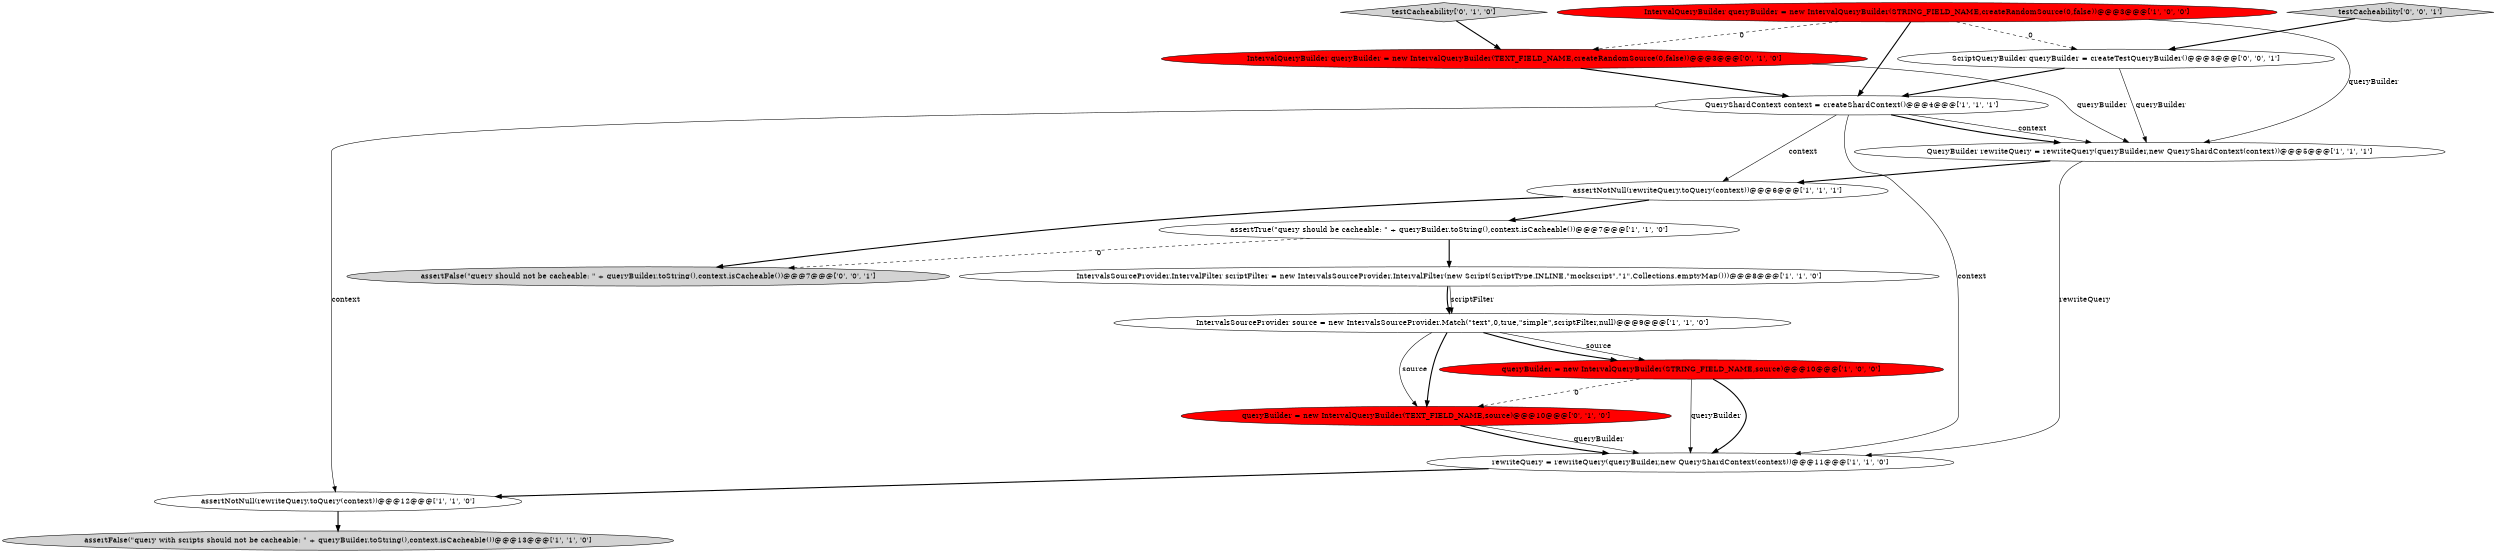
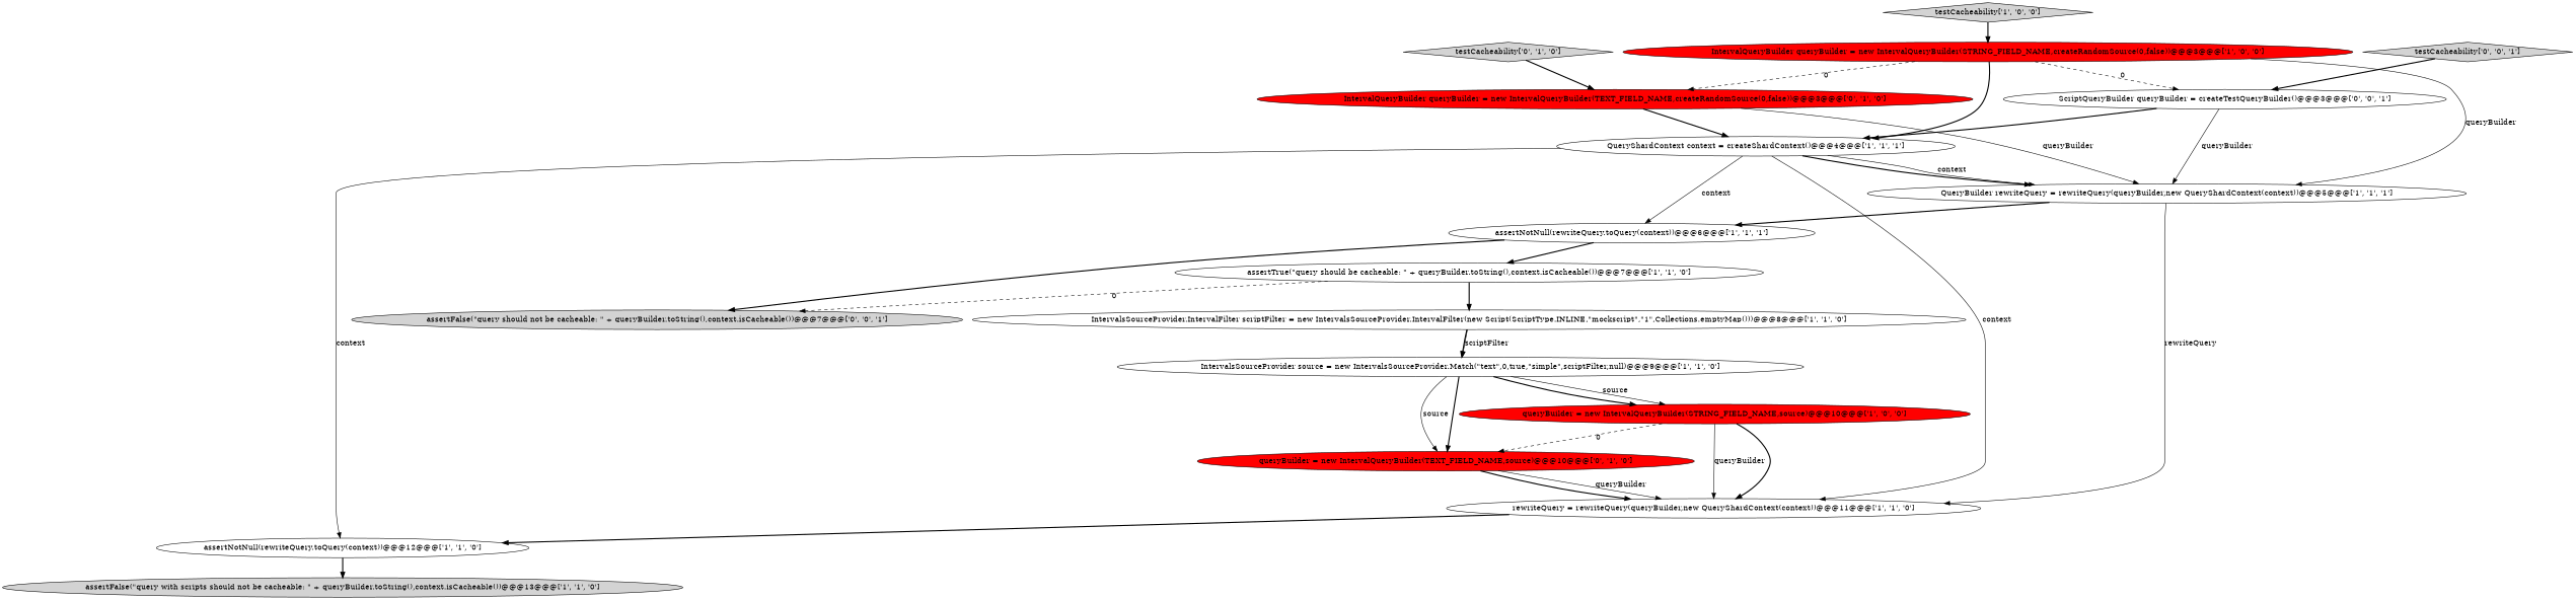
  digraph {
    node [fillcolor=white shape=ellipse style=filled]
    edge [style=bold]
    n1 [label="assertTrue(\"query should be cacheable: \" + queryBuilder.toString(),context.isCacheable())@@@7@@@['1', '1', '0']"]
    n2 [label="IntervalsSourceProvider.IntervalFilter scriptFilter = new IntervalsSourceProvider.IntervalFilter(new Script(ScriptType.INLINE,\"mockscript\",\"1\",Collections.emptyMap()))@@@8@@@['1', '1', '0']"]
    n3 [fillcolor=lightgray label="assertFalse(\"query should not be cacheable: \" + queryBuilder.toString(),context.isCacheable())@@@7@@@['0', '0', '1']"]
    n4 [fillcolor=lightgray label="testCacheability['0', '0', '1']" shape=diamond]
    n5 [label="ScriptQueryBuilder queryBuilder = createTestQueryBuilder()@@@3@@@['0', '0', '1']"]
    n6 [fillcolor=lightgray label="testCacheability['0', '1', '0']" shape=diamond]
    n7 [fillcolor=red label="IntervalQueryBuilder queryBuilder = new IntervalQueryBuilder(TEXT_FIELD_NAME,createRandomSource(0,false))@@@3@@@['0', '1', '0']"]
    n8 [fillcolor=red label="queryBuilder = new IntervalQueryBuilder(TEXT_FIELD_NAME,source)@@@10@@@['0', '1', '0']"]
    n9 [label="rewriteQuery = rewriteQuery(queryBuilder,new QueryShardContext(context))@@@11@@@['1', '1', '0']"]
    n10 [fillcolor=red label="IntervalQueryBuilder queryBuilder = new IntervalQueryBuilder(STRING_FIELD_NAME,createRandomSource(0,false))@@@3@@@['1', '0', '0']"]
    n11 [label="QueryShardContext context = createShardContext()@@@4@@@['1', '1', '1']"]
    n12 [label="QueryBuilder rewriteQuery = rewriteQuery(queryBuilder,new QueryShardContext(context))@@@5@@@['1', '1', '1']"]
+   n13 [fillcolor=lightgray label="testCacheability['1', '0', '0']" shape=diamond]
    n14 [label="assertNotNull(rewriteQuery.toQuery(context))@@@12@@@['1', '1', '0']"]
    n15 [label="assertNotNull(rewriteQuery.toQuery(context))@@@6@@@['1', '1', '1']"]
    n16 [label="IntervalsSourceProvider source = new IntervalsSourceProvider.Match(\"text\",0,true,\"simple\",scriptFilter,null)@@@9@@@['1', '1', '0']"]
    n17 [fillcolor=red label="queryBuilder = new IntervalQueryBuilder(STRING_FIELD_NAME,source)@@@10@@@['1', '0', '0']"]
    n18 [fillcolor=lightgray label="assertFalse(\"query with scripts should not be cacheable: \" + queryBuilder.toString(),context.isCacheable())@@@13@@@['1', '1', '0']"]
    n1 -> n2
    n1 -> n3 [label=0 style=dashed]
    n2 -> n16
    n2 -> n16 [label=scriptFilter style=solid]
    n4 -> n5
    n5 -> n11
    n5 -> n12 [label=queryBuilder style=solid]
    n6 -> n7
    n7 -> n11
    n7 -> n12 [label=queryBuilder style=solid]
    n8 -> n9 [label=queryBuilder style=solid]
    n8 -> n9
    n9 -> n14
    n10 -> n5 [label=0 style=dashed]
    n10 -> n7 [label=0 style=dashed]
    n10 -> n11
    n10 -> n12 [label=queryBuilder style=solid]
    n11 -> n9 [label=context style=solid]
    n11 -> n12
    n11 -> n12 [label=context style=solid]
    n11 -> n14 [label=context style=solid]
    n11 -> n15 [label=context style=solid]
    n12 -> n9 [label=rewriteQuery style=solid]
    n12 -> n15
+   n13 -> n10
    n14 -> n18
    n15 -> n1
    n15 -> n3
    n16 -> n8
    n16 -> n8 [label=source style=solid]
    n16 -> n17 [label=source style=solid]
    n16 -> n17
    n17 -> n8 [label=0 style=dashed]
    n17 -> n9 [label=queryBuilder style=solid]
    n17 -> n9
  }
